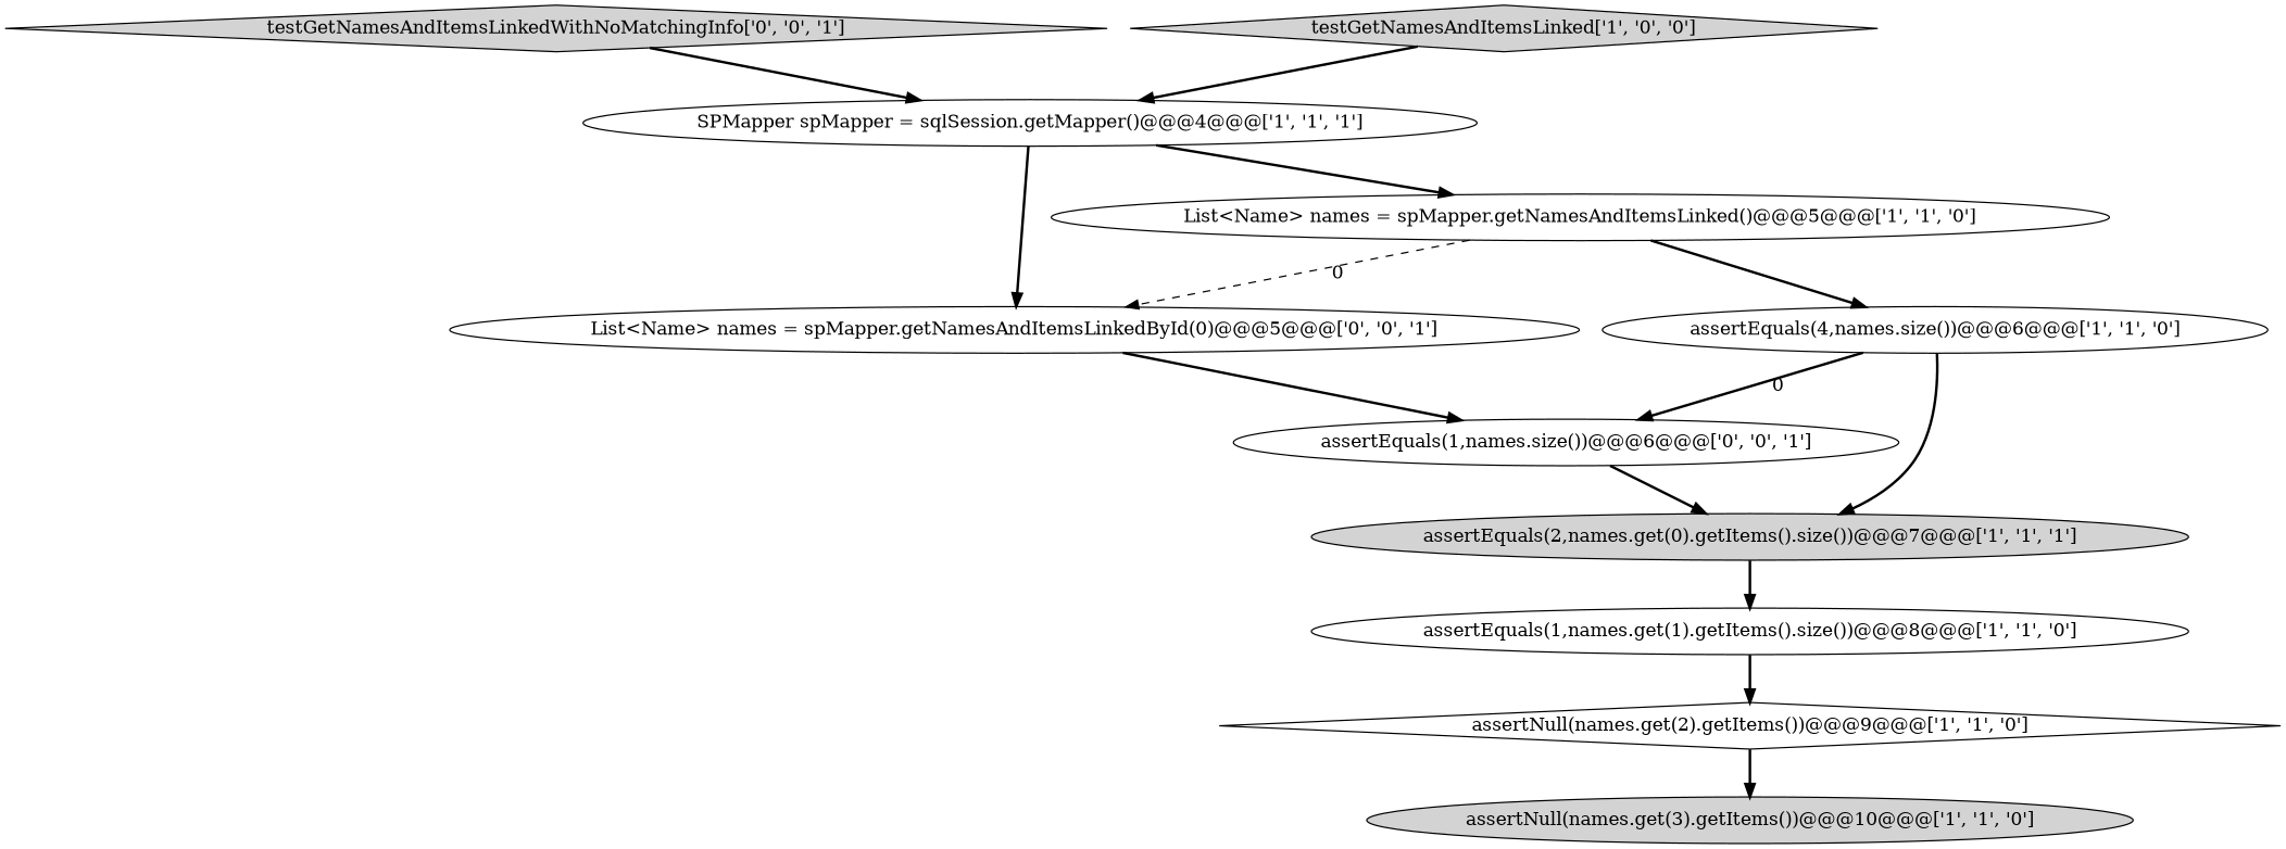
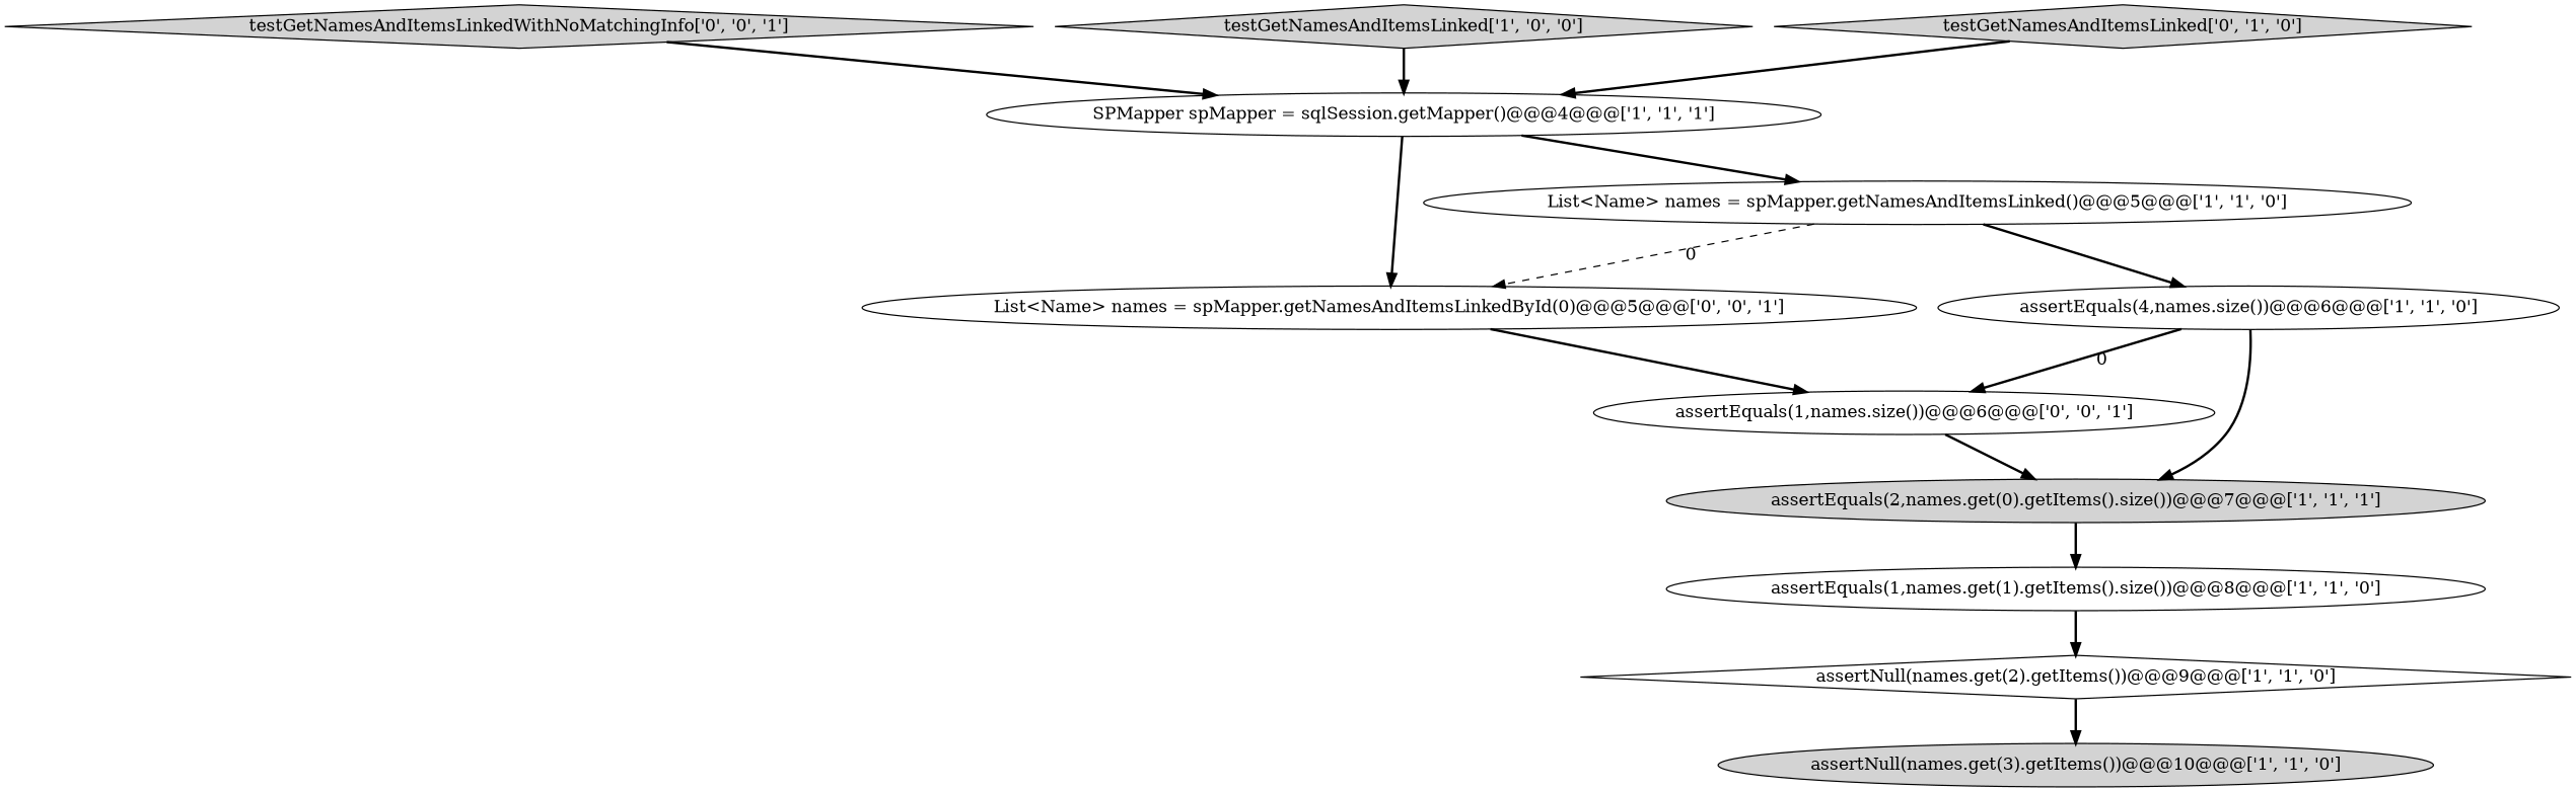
  digraph {
    node [fillcolor=white shape=ellipse style=filled]
    edge [style=bold]
    n1 [label="assertNull(names.get(2).getItems())@@@9@@@['1', '1', '0']" shape=diamond]
    n2 [fillcolor=lightgray label="assertNull(names.get(3).getItems())@@@10@@@['1', '1', '0']"]
    n3 [label="List<Name> names = spMapper.getNamesAndItemsLinkedById(0)@@@5@@@['0', '0', '1']"]
    n4 [label="assertEquals(1,names.size())@@@6@@@['0', '0', '1']"]
    n5 [fillcolor=lightgray label="assertEquals(2,names.get(0).getItems().size())@@@7@@@['1', '1', '1']"]
    n6 [fillcolor=lightgray label="testGetNamesAndItemsLinkedWithNoMatchingInfo['0', '0', '1']" shape=diamond]
    n7 [label="SPMapper spMapper = sqlSession.getMapper()@@@4@@@['1', '1', '1']"]
    n8 [label="List<Name> names = spMapper.getNamesAndItemsLinked()@@@5@@@['1', '1', '0']"]
    n9 [fillcolor=lightgray label="testGetNamesAndItemsLinked['1', '0', '0']" shape=diamond]
    n10 [label="assertEquals(1,names.get(1).getItems().size())@@@8@@@['1', '1', '0']"]
+   n11 [fillcolor=lightgray label="testGetNamesAndItemsLinked['0', '1', '0']" shape=diamond]
    n12 [label="assertEquals(4,names.size())@@@6@@@['1', '1', '0']"]
    n1 -> n2
    n3 -> n4
    n4 -> n5
    n5 -> n10
    n6 -> n7
    n7 -> n3
    n7 -> n8
    n8 -> n3 [label=0 style=dashed]
    n8 -> n12
    n9 -> n7
    n10 -> n1
+   n11 -> n7
    n12 -> n4 [label=0]
    n12 -> n5
  }
